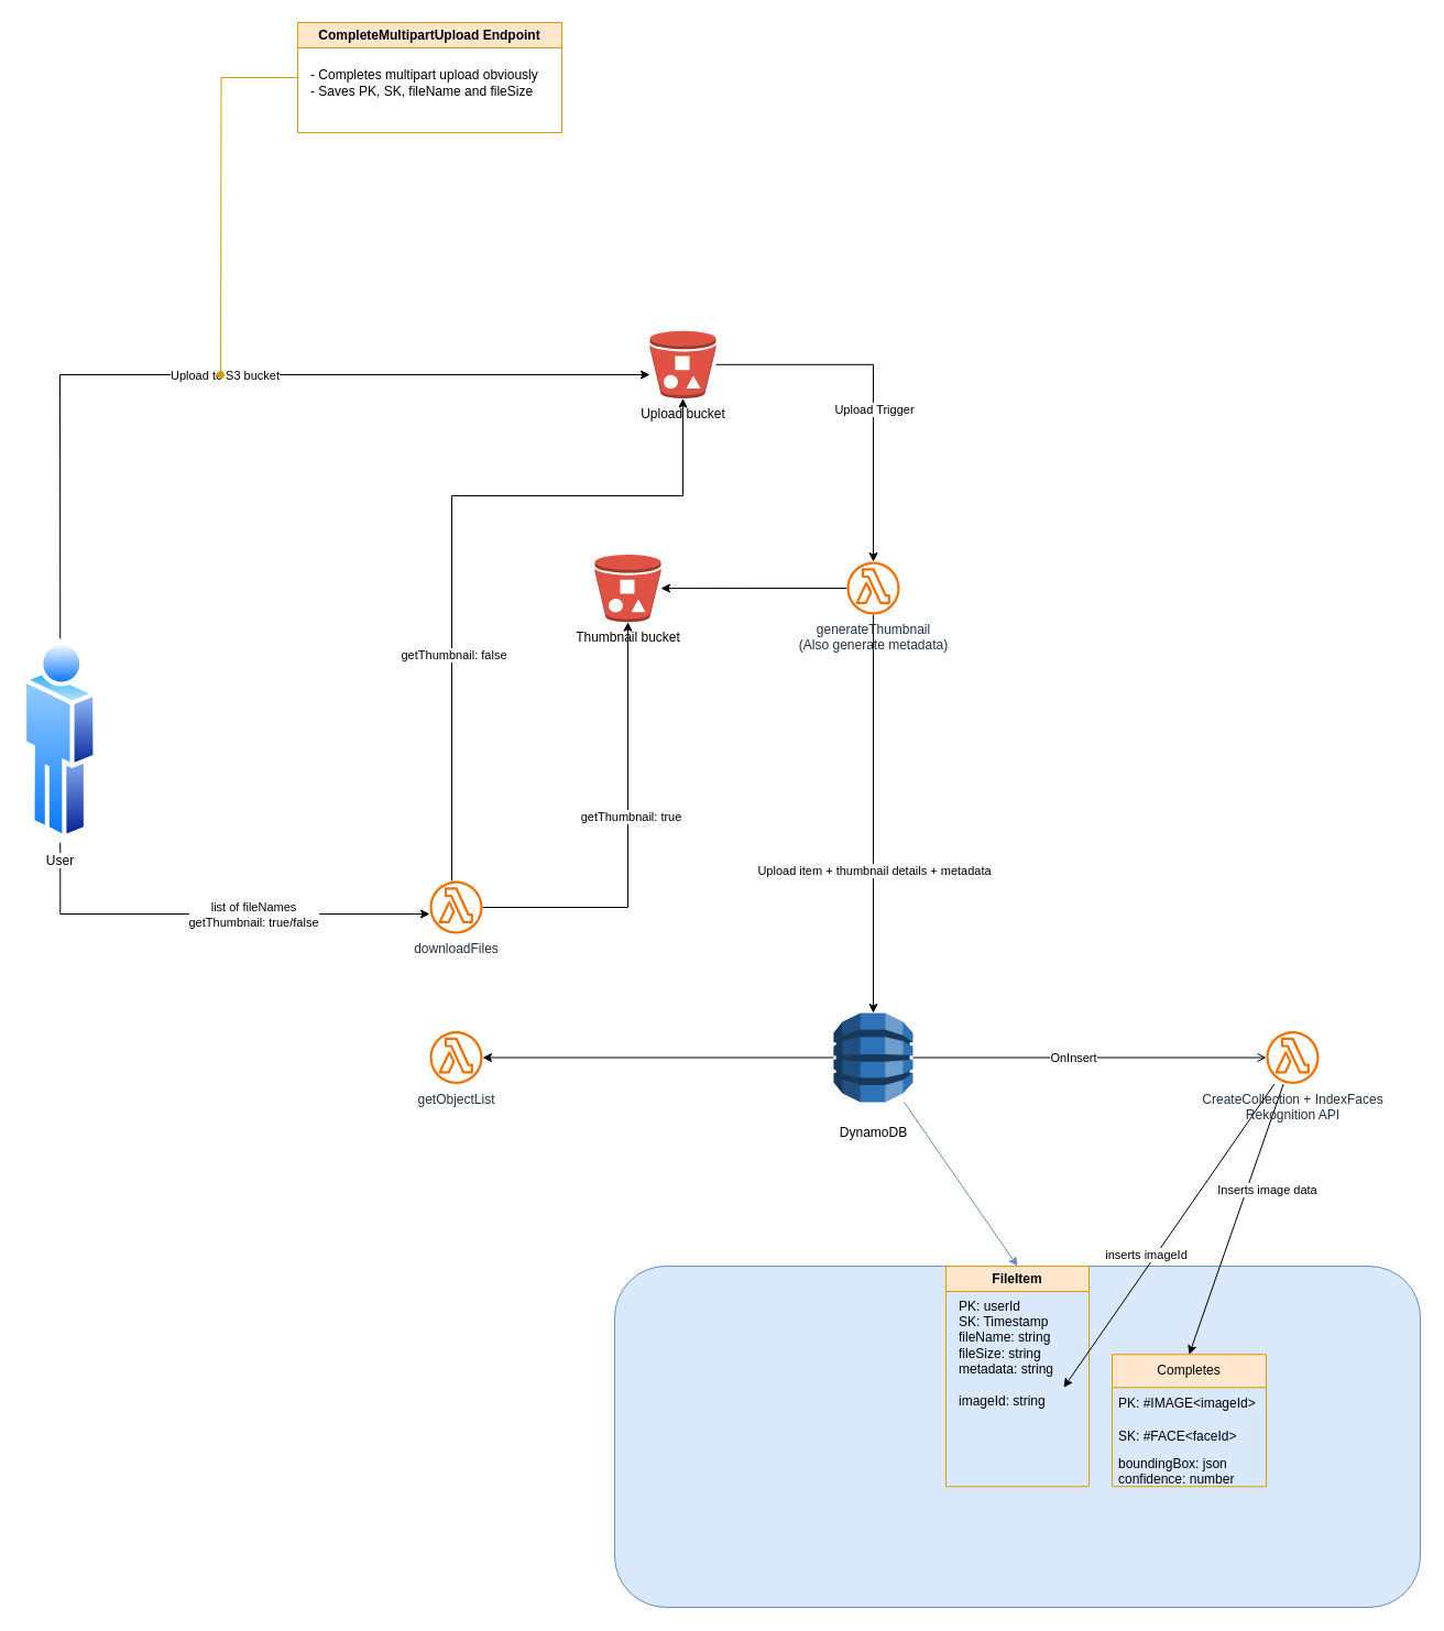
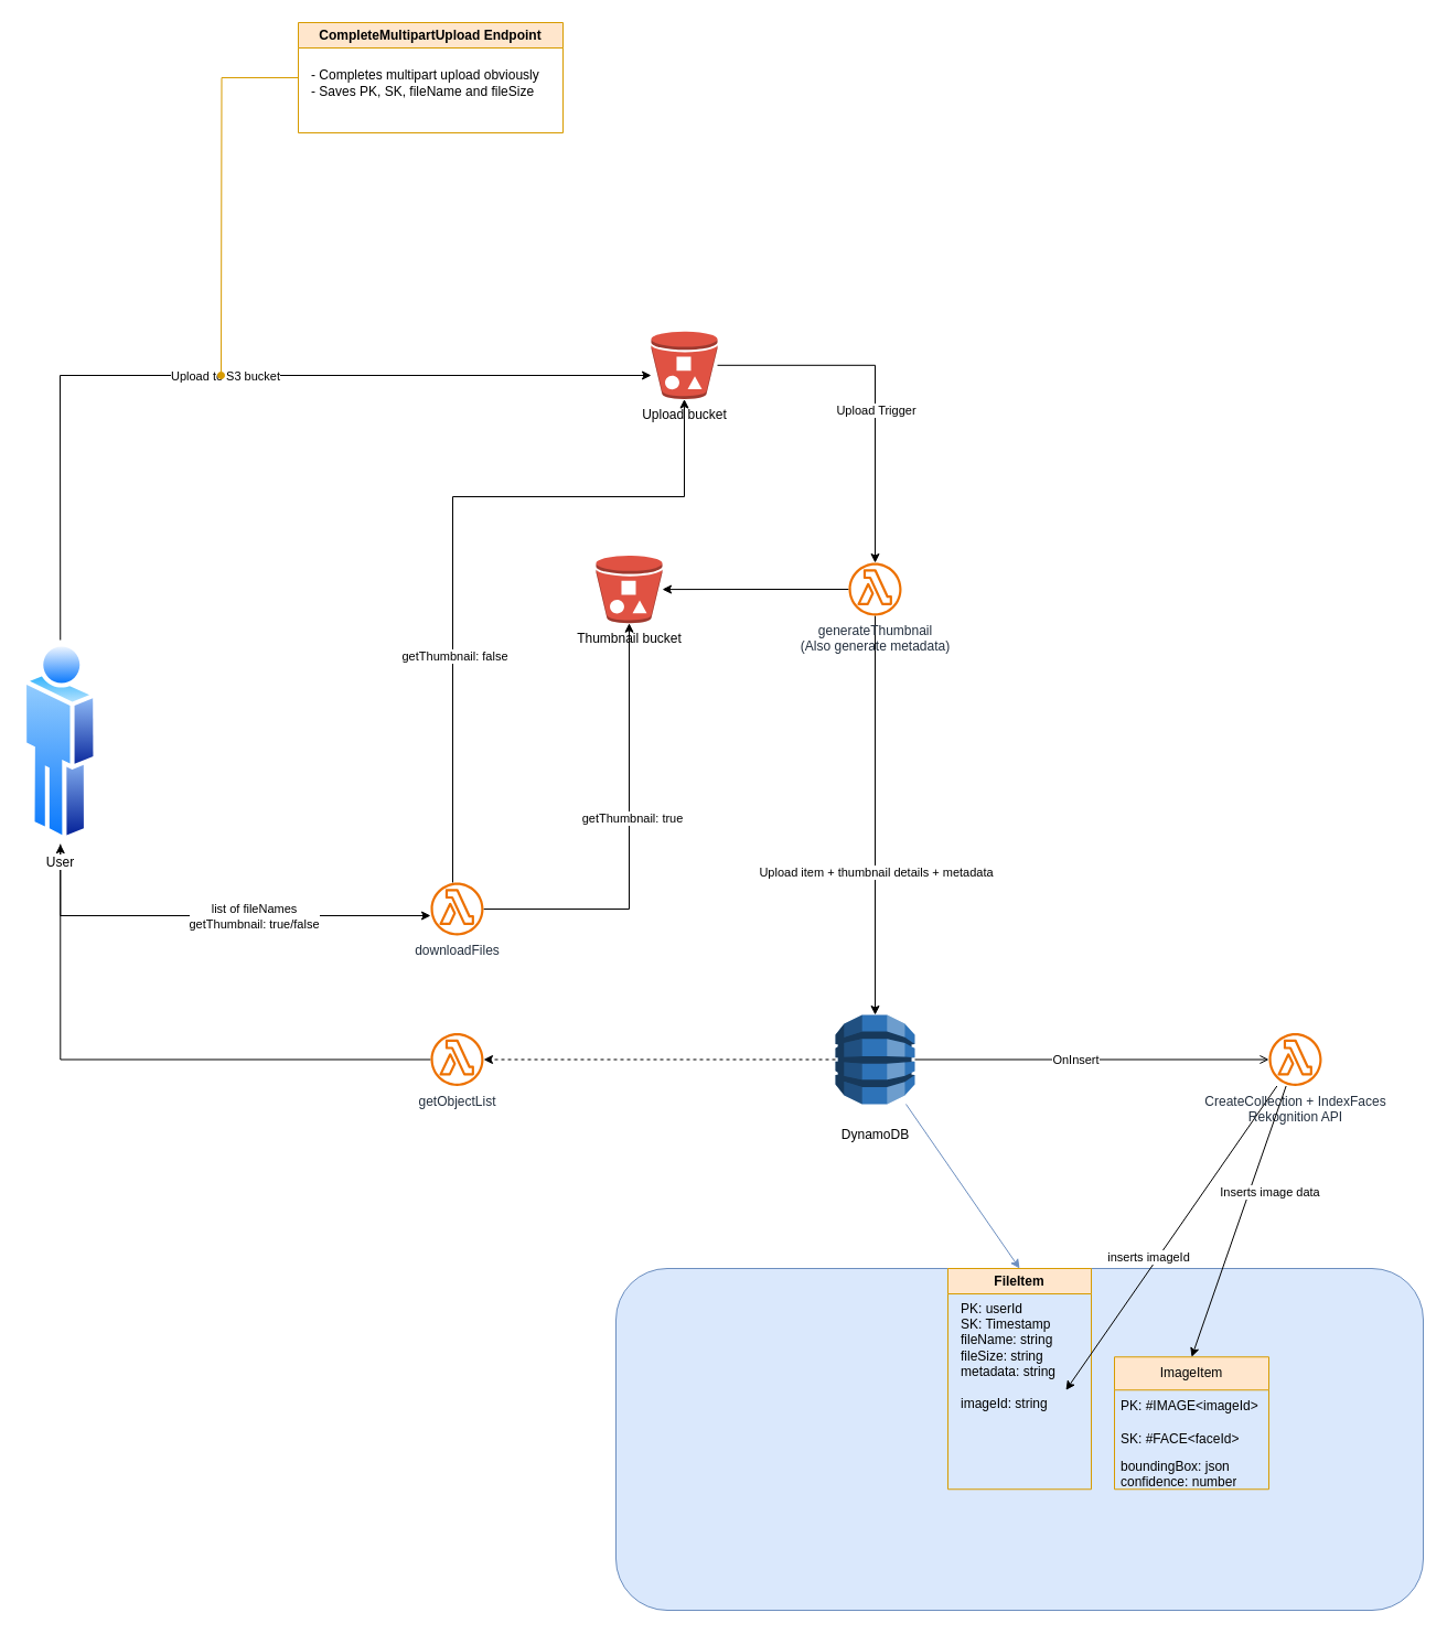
  <mxCell id="0" />
  <mxCell id="1" parent="0" />
  <mxCell id="2" value="" style="rounded=1;whiteSpace=wrap;html=1;fillColor=#dae8fc;strokeColor=#6c8ebf;" vertex="1" parent="1"><mxGeometry x="558" y="1150" width="732" height="310" as="geometry" /></mxCell>
  <mxCell id="3" style="edgeStyle=orthogonalEdgeStyle;rounded=0;orthogonalLoop=1;jettySize=auto;html=1;" parent="1" source="5" target="11" edge="1"><mxGeometry relative="1" as="geometry"><mxPoint x="780" y="490" as="targetPoint" /></mxGeometry></mxCell>
  <mxCell id="4" value="Upload Trigger" style="edgeLabel;html=1;align=center;verticalAlign=middle;resizable=0;points=[];" parent="3" vertex="1" connectable="0"><mxGeometry x="0.14" relative="1" as="geometry"><mxPoint as="offset" /></mxGeometry></mxCell>
  <mxCell id="5" value="Upload bucket" style="outlineConnect=0;dashed=0;verticalLabelPosition=bottom;verticalAlign=top;align=center;html=1;shape=mxgraph.aws3.bucket_with_objects;fillColor=#E05243;gradientColor=none;" parent="1" vertex="1"><mxGeometry x="590" y="300" width="60" height="61.5" as="geometry" /></mxCell>
  <mxCell id="6" value="" style="endArrow=classic;html=1;rounded=0;exitX=0.5;exitY=0;exitDx=0;exitDy=0;" parent="1" source="21" edge="1"><mxGeometry width="50" height="50" relative="1" as="geometry"><mxPoint x="150" y="340" as="sourcePoint" /><mxPoint x="590" y="340" as="targetPoint" /><Array as="points"><mxPoint x="54" y="340" /></Array></mxGeometry></mxCell>
  <mxCell id="7" value="Upload to S3 bucket" style="edgeLabel;html=1;align=center;verticalAlign=middle;resizable=0;points=[];" parent="6" vertex="1" connectable="0"><mxGeometry x="0.005" relative="1" as="geometry"><mxPoint as="offset" /></mxGeometry></mxCell>
  <mxCell id="8" style="edgeStyle=orthogonalEdgeStyle;rounded=0;orthogonalLoop=1;jettySize=auto;html=1;" parent="1" source="11" target="16" edge="1"><mxGeometry relative="1" as="geometry" /></mxCell>
  <mxCell id="9" value="Upload item + thumbnail details + metadata" style="edgeLabel;html=1;align=center;verticalAlign=middle;resizable=0;points=[];" parent="8" vertex="1" connectable="0"><mxGeometry x="-0.155" relative="1" as="geometry"><mxPoint y="79" as="offset" /></mxGeometry></mxCell>
  <mxCell id="10" style="edgeStyle=orthogonalEdgeStyle;rounded=0;orthogonalLoop=1;jettySize=auto;html=1;" parent="1" source="11" target="22" edge="1"><mxGeometry relative="1" as="geometry"><mxPoint x="1030" y="534" as="targetPoint" /></mxGeometry></mxCell>
  <mxCell id="11" value="generateThumbnail&lt;div&gt;(Also generate metadata)&lt;/div&gt;&lt;div&gt;&lt;br&gt;&lt;/div&gt;" style="sketch=0;outlineConnect=0;fontColor=#232F3E;gradientColor=none;fillColor=#ED7100;strokeColor=none;dashed=0;verticalLabelPosition=bottom;verticalAlign=top;align=center;html=1;fontSize=12;fontStyle=0;aspect=fixed;pointerEvents=1;shape=mxgraph.aws4.lambda_function;" parent="1" vertex="1"><mxGeometry x="769" y="510" width="48" height="48" as="geometry" /></mxCell>
- <mxCell id="12" style="edgeStyle=orthogonalEdgeStyle;rounded=0;orthogonalLoop=1;jettySize=auto;html=1;" parent="1" source="16" target="18" edge="1"><mxGeometry relative="1" as="geometry" /></mxCell>
+ <mxCell id="12" style="edgeStyle=orthogonalEdgeStyle;rounded=0;orthogonalLoop=1;jettySize=auto;html=1;dashed=1;" parent="1" source="16" target="18" edge="1"><mxGeometry relative="1" as="geometry" /></mxCell>
  <mxCell id="13" style="edgeStyle=orthogonalEdgeStyle;rounded=0;orthogonalLoop=1;jettySize=auto;html=1;exitX=1;exitY=0.5;exitDx=0;exitDy=0;exitPerimeter=0;endArrow=open;" parent="1" source="16" target="36" edge="1"><mxGeometry relative="1" as="geometry" /></mxCell>
  <mxCell id="14" value="OnInsert" style="edgeLabel;html=1;align=center;verticalAlign=middle;resizable=0;points=[];" parent="13" vertex="1" connectable="0"><mxGeometry x="-0.097" relative="1" as="geometry"><mxPoint as="offset" /></mxGeometry></mxCell>
  <mxCell id="15" style="edgeStyle=none;html=1;entryX=0.5;entryY=0;entryDx=0;entryDy=0;fillColor=#dae8fc;strokeColor=#6c8ebf;" edge="1" parent="1" source="16" target="2"><mxGeometry relative="1" as="geometry" /></mxCell>
  <mxCell id="16" value="&lt;div&gt;&lt;br&gt;&lt;/div&gt;&lt;div&gt;DynamoDB&lt;/div&gt;&lt;div&gt;&lt;br&gt;&lt;/div&gt;" style="outlineConnect=0;dashed=0;verticalLabelPosition=bottom;verticalAlign=top;align=center;html=1;shape=mxgraph.aws3.dynamo_db;fillColor=#2E73B8;gradientColor=none;" parent="1" vertex="1"><mxGeometry x="757" y="920" width="72" height="81" as="geometry" /></mxCell>
+ <mxCell id="17" style="edgeStyle=orthogonalEdgeStyle;rounded=0;orthogonalLoop=1;jettySize=auto;html=1;" parent="1" source="18" target="21" edge="1"><mxGeometry relative="1" as="geometry" /></mxCell>
  <mxCell id="18" value="getObjectList&lt;div&gt;&lt;br&gt;&lt;/div&gt;" style="sketch=0;outlineConnect=0;fontColor=#232F3E;gradientColor=none;fillColor=#ED7100;strokeColor=none;dashed=0;verticalLabelPosition=bottom;verticalAlign=top;align=center;html=1;fontSize=12;fontStyle=0;aspect=fixed;pointerEvents=1;shape=mxgraph.aws4.lambda_function;" parent="1" vertex="1"><mxGeometry x="390" y="936.5" width="48" height="48" as="geometry" /></mxCell>
  <mxCell id="19" style="edgeStyle=orthogonalEdgeStyle;rounded=0;orthogonalLoop=1;jettySize=auto;html=1;" parent="1" source="21" target="27" edge="1"><mxGeometry relative="1" as="geometry"><Array as="points"><mxPoint x="54" y="830" /></Array></mxGeometry></mxCell>
  <mxCell id="20" value="list of fileNames&lt;br&gt;getThumbnail: true/false" style="edgeLabel;html=1;align=center;verticalAlign=middle;resizable=0;points=[];" parent="19" vertex="1" connectable="0"><mxGeometry x="-0.004" y="-2" relative="1" as="geometry"><mxPoint x="41" y="-2" as="offset" /></mxGeometry></mxCell>
  <mxCell id="21" value="User" style="image;aspect=fixed;perimeter=ellipsePerimeter;html=1;align=center;shadow=0;dashed=0;spacingTop=3;image=img/lib/active_directory/user.svg;" parent="1" vertex="1"><mxGeometry x="20" y="580" width="68.5" height="185.14" as="geometry" /></mxCell>
  <mxCell id="22" value="Thumbnail bucket" style="outlineConnect=0;dashed=0;verticalLabelPosition=bottom;verticalAlign=top;align=center;html=1;shape=mxgraph.aws3.bucket_with_objects;fillColor=#E05243;gradientColor=none;" parent="1" vertex="1"><mxGeometry x="540" y="503.25" width="60" height="61.5" as="geometry" /></mxCell>
  <mxCell id="23" style="edgeStyle=orthogonalEdgeStyle;rounded=0;orthogonalLoop=1;jettySize=auto;html=1;entryX=0.5;entryY=1;entryDx=0;entryDy=0;entryPerimeter=0;" parent="1" source="27" target="22" edge="1"><mxGeometry relative="1" as="geometry"><mxPoint x="570" y="600" as="targetPoint" /></mxGeometry></mxCell>
  <mxCell id="24" value="getThumbnail: true" style="edgeLabel;html=1;align=center;verticalAlign=middle;resizable=0;points=[];" parent="23" vertex="1" connectable="0"><mxGeometry x="0.099" y="-2" relative="1" as="geometry"><mxPoint as="offset" /></mxGeometry></mxCell>
  <mxCell id="25" style="edgeStyle=orthogonalEdgeStyle;rounded=0;orthogonalLoop=1;jettySize=auto;html=1;" parent="1" source="27" target="5" edge="1"><mxGeometry relative="1" as="geometry"><Array as="points"><mxPoint x="410" y="450" /><mxPoint x="620" y="450" /></Array></mxGeometry></mxCell>
  <mxCell id="26" value="getThumbnail: false" style="edgeLabel;html=1;align=center;verticalAlign=middle;resizable=0;points=[];" parent="25" vertex="1" connectable="0"><mxGeometry x="-0.365" y="-1" relative="1" as="geometry"><mxPoint as="offset" /></mxGeometry></mxCell>
  <mxCell id="27" value="downloadFiles" style="sketch=0;outlineConnect=0;fontColor=#232F3E;gradientColor=none;fillColor=#ED7100;strokeColor=none;dashed=0;verticalLabelPosition=bottom;verticalAlign=top;align=center;html=1;fontSize=12;fontStyle=0;aspect=fixed;pointerEvents=1;shape=mxgraph.aws4.lambda_function;" parent="1" vertex="1"><mxGeometry x="390" y="800" width="48" height="48" as="geometry" /></mxCell>
  <mxCell id="28" value="FileItem" style="swimlane;whiteSpace=wrap;html=1;fillColor=#ffe6cc;strokeColor=#d79b00;movable=1;resizable=1;rotatable=1;deletable=1;editable=1;locked=0;connectable=1;" parent="1" vertex="1"><mxGeometry x="859" y="1150" width="130" height="200.25" as="geometry" /></mxCell>
  <mxCell id="29" value="PK: userId&lt;div&gt;SK: Timestamp&lt;/div&gt;&lt;div&gt;fileName: string&lt;/div&gt;&lt;div&gt;fileSize: string&lt;/div&gt;&lt;div&gt;metadata: string&lt;/div&gt;" style="text;html=1;align=left;verticalAlign=middle;resizable=0;points=[];autosize=1;strokeColor=none;fillColor=none;movable=0;rotatable=0;deletable=0;editable=0;locked=1;connectable=0;" parent="28" vertex="1"><mxGeometry x="10" y="20" width="110" height="90" as="geometry" /></mxCell>
  <mxCell id="30" value="imageId: string" style="text;html=1;align=left;verticalAlign=middle;resizable=1;points=[];autosize=1;strokeColor=none;fillColor=none;movable=1;rotatable=1;deletable=1;editable=1;locked=0;connectable=1;" vertex="1" parent="28"><mxGeometry x="10" y="108" width="100" height="30" as="geometry" /></mxCell>
  <mxCell id="31" style="edgeStyle=orthogonalEdgeStyle;rounded=0;orthogonalLoop=1;jettySize=auto;html=1;endArrow=oval;endFill=1;fillColor=#ffe6cc;strokeColor=#d79b00;" parent="1" source="32" edge="1"><mxGeometry relative="1" as="geometry"><mxPoint x="200" y="340" as="targetPoint" /></mxGeometry></mxCell>
  <mxCell id="32" value="CompleteMultipartUpload Endpoint" style="swimlane;whiteSpace=wrap;html=1;fillColor=#ffe6cc;strokeColor=#d79b00;" parent="1" vertex="1"><mxGeometry x="270" y="20" width="240" height="100" as="geometry" /></mxCell>
  <mxCell id="33" value="- Completes multipart upload obviously&lt;div&gt;- Saves PK, SK, fileName and fileSize&lt;/div&gt;" style="text;html=1;align=left;verticalAlign=middle;resizable=0;points=[];autosize=1;strokeColor=none;fillColor=none;" parent="32" vertex="1"><mxGeometry x="10" y="35" width="230" height="40" as="geometry" /></mxCell>
  <mxCell id="34" style="edgeStyle=none;html=1;entryX=0.97;entryY=0.078;entryDx=0;entryDy=0;entryPerimeter=0;" edge="1" parent="1" source="36" target="30"><mxGeometry relative="1" as="geometry"><mxPoint x="990" y="1300" as="targetPoint" /></mxGeometry></mxCell>
  <mxCell id="35" value="inserts imageId" style="edgeLabel;html=1;align=center;verticalAlign=middle;resizable=0;points=[];" vertex="1" connectable="0" parent="34"><mxGeometry x="0.33" y="-1" relative="1" as="geometry"><mxPoint x="11" y="-28" as="offset" /></mxGeometry></mxCell>
  <mxCell id="36" value="&lt;div&gt;CreateCollection + IndexFaces&lt;/div&gt;&lt;div&gt;Rekognition API&lt;/div&gt;" style="sketch=0;outlineConnect=0;fontColor=#232F3E;gradientColor=none;fillColor=#ED7100;strokeColor=none;dashed=0;verticalLabelPosition=bottom;verticalAlign=top;align=center;html=1;fontSize=12;fontStyle=0;aspect=fixed;pointerEvents=1;shape=mxgraph.aws4.lambda_function;" parent="1" vertex="1"><mxGeometry x="1150" y="936.5" width="48" height="48" as="geometry" /></mxCell>
- <mxCell id="37" value="Completes" style="swimlane;fontStyle=0;childLayout=stackLayout;horizontal=1;startSize=30;horizontalStack=0;resizeParent=1;resizeParentMax=0;resizeLast=0;collapsible=1;marginBottom=0;whiteSpace=wrap;html=1;fillColor=#ffe6cc;strokeColor=#d79b00;movable=1;resizable=1;rotatable=1;deletable=1;editable=1;locked=0;connectable=1;" vertex="1" parent="1"><mxGeometry x="1010" y="1230.25" width="140" height="120" as="geometry" /></mxCell>
+ <mxCell id="37" value="ImageItem" style="swimlane;fontStyle=0;childLayout=stackLayout;horizontal=1;startSize=30;horizontalStack=0;resizeParent=1;resizeParentMax=0;resizeLast=0;collapsible=1;marginBottom=0;whiteSpace=wrap;html=1;fillColor=#ffe6cc;strokeColor=#d79b00;movable=1;resizable=1;rotatable=1;deletable=1;editable=1;locked=0;connectable=1;" vertex="1" parent="1"><mxGeometry x="1010" y="1230.25" width="140" height="120" as="geometry" /></mxCell>
  <mxCell id="38" value="PK: #IMAGE&amp;lt;imageId&amp;gt;" style="text;strokeColor=none;fillColor=none;align=left;verticalAlign=middle;spacingLeft=4;spacingRight=4;overflow=hidden;points=[[0,0.5],[1,0.5]];portConstraint=eastwest;rotatable=0;whiteSpace=wrap;html=1;movable=0;resizable=0;deletable=0;editable=0;locked=1;connectable=0;" vertex="1" parent="37"><mxGeometry y="30" width="140" height="30" as="geometry" /></mxCell>
  <mxCell id="39" value="SK: #FACE&amp;lt;faceId&amp;gt;" style="text;strokeColor=none;fillColor=none;align=left;verticalAlign=middle;spacingLeft=4;spacingRight=4;overflow=hidden;points=[[0,0.5],[1,0.5]];portConstraint=eastwest;rotatable=0;whiteSpace=wrap;html=1;movable=0;resizable=0;deletable=0;editable=0;locked=1;connectable=0;" vertex="1" parent="37"><mxGeometry y="60" width="140" height="30" as="geometry" /></mxCell>
  <mxCell id="40" value="boundingBox: json&lt;div&gt;confidence: number&lt;/div&gt;" style="text;strokeColor=none;fillColor=none;align=left;verticalAlign=middle;spacingLeft=4;spacingRight=4;overflow=hidden;points=[[0,0.5],[1,0.5]];portConstraint=eastwest;rotatable=0;whiteSpace=wrap;html=1;movable=0;resizable=0;deletable=0;editable=0;locked=1;connectable=0;" vertex="1" parent="37"><mxGeometry y="90" width="140" height="30" as="geometry" /></mxCell>
  <mxCell id="41" style="edgeStyle=none;html=1;entryX=0.5;entryY=0;entryDx=0;entryDy=0;" edge="1" parent="1" source="36" target="37"><mxGeometry relative="1" as="geometry"><mxPoint x="1030" y="1173" as="targetPoint" /></mxGeometry></mxCell>
  <mxCell id="42" value="Inserts image data" style="edgeLabel;html=1;align=center;verticalAlign=middle;resizable=0;points=[];" vertex="1" connectable="0" parent="41"><mxGeometry x="0.083" y="-1" relative="1" as="geometry"><mxPoint x="32" y="-37" as="offset" /></mxGeometry></mxCell>
